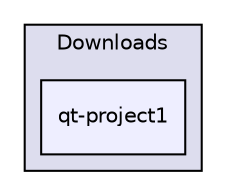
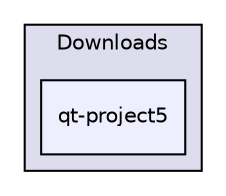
  digraph {
    compound=true
-   n1 [fillcolor="#eeeeff" fontname=Helvetica fontsize=10 label="qt-project1" pencolor=black shape=box style=filled]
+   n1 [fillcolor="#eeeeff" fontname=Helvetica fontsize=10 label="qt-project5" pencolor=black shape=box style=filled]
    subgraph cluster_1 {
      bgcolor="#ddddee"
      fontname=Helvetica
      fontsize=10
      label=Downloads
      pencolor=black
      n1
    }
  }
